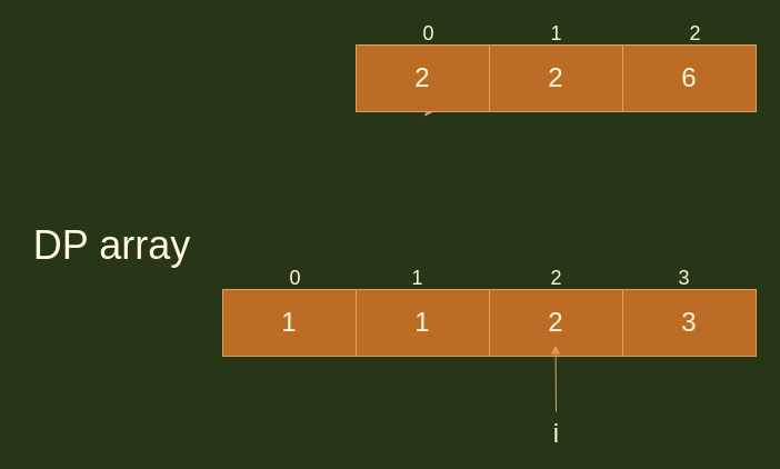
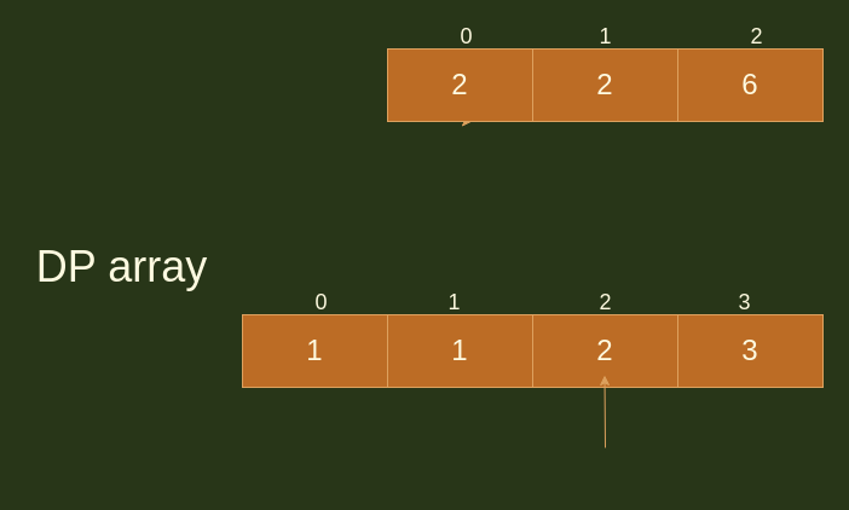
  <mxCell id="0" />
  <mxCell id="1" parent="0" />
  <mxCell id="2" value="" style="group;fontColor=#FEFAE0;" vertex="1" connectable="0" parent="1"><mxGeometry x="200" y="260" width="480" height="60" as="geometry" /></mxCell>
  <mxCell id="3" value="&lt;font style=&quot;font-size: 24px&quot;&gt;1&lt;/font&gt;" style="whiteSpace=wrap;html=1;fillColor=#BC6C25;strokeColor=#DDA15E;fontColor=#FEFAE0;" vertex="1" parent="2"><mxGeometry width="120" height="60" as="geometry" /></mxCell>
  <mxCell id="4" value="&lt;font style=&quot;font-size: 24px&quot;&gt;1&lt;/font&gt;" style="whiteSpace=wrap;html=1;fillColor=#BC6C25;strokeColor=#DDA15E;fontColor=#FEFAE0;" vertex="1" parent="2"><mxGeometry x="120" width="120" height="60" as="geometry" /></mxCell>
  <mxCell id="5" value="&lt;span style=&quot;font-size: 24px&quot;&gt;2&lt;/span&gt;" style="whiteSpace=wrap;html=1;fillColor=#BC6C25;strokeColor=#DDA15E;fontColor=#FEFAE0;" vertex="1" parent="2"><mxGeometry x="240" width="120" height="60" as="geometry" /></mxCell>
  <mxCell id="6" value="&lt;span style=&quot;font-size: 24px&quot;&gt;3&lt;/span&gt;" style="whiteSpace=wrap;html=1;fillColor=#BC6C25;strokeColor=#DDA15E;fontColor=#FEFAE0;" vertex="1" parent="2"><mxGeometry x="360" width="120" height="60" as="geometry" /></mxCell>
  <mxCell id="7" value="&lt;font style=&quot;font-size: 36px&quot;&gt;DP array&lt;/font&gt;" style="text;html=1;align=center;verticalAlign=middle;resizable=0;points=[];autosize=1;fontColor=#FEFAE0;" vertex="1" parent="1"><mxGeometry x="20" y="205" width="160" height="30" as="geometry" /></mxCell>
  <mxCell id="8" value="" style="group;fontColor=#FEFAE0;" vertex="1" connectable="0" parent="1"><mxGeometry x="320" y="40" width="360" height="60" as="geometry" /></mxCell>
  <mxCell id="9" style="edgeStyle=orthogonalEdgeStyle;rounded=0;orthogonalLoop=1;jettySize=auto;html=1;exitX=0.5;exitY=1;exitDx=0;exitDy=0;strokeColor=#DDA15E;fontColor=#FEFAE0;labelBackgroundColor=#283618;" edge="1" parent="8" source="10"><mxGeometry relative="1" as="geometry"><mxPoint x="70" y="60" as="targetPoint" /></mxGeometry></mxCell>
  <mxCell id="10" value="&lt;font style=&quot;font-size: 24px&quot;&gt;2&lt;/font&gt;" style="whiteSpace=wrap;html=1;fillColor=#BC6C25;strokeColor=#DDA15E;fontColor=#FEFAE0;" vertex="1" parent="8"><mxGeometry width="120" height="60" as="geometry" /></mxCell>
  <mxCell id="11" value="&lt;font style=&quot;font-size: 24px&quot;&gt;2&lt;/font&gt;" style="whiteSpace=wrap;html=1;fillColor=#BC6C25;strokeColor=#DDA15E;fontColor=#FEFAE0;" vertex="1" parent="8"><mxGeometry x="120" width="120" height="60" as="geometry" /></mxCell>
  <mxCell id="12" value="&lt;font style=&quot;font-size: 24px&quot;&gt;6&lt;/font&gt;" style="whiteSpace=wrap;html=1;fillColor=#BC6C25;strokeColor=#DDA15E;fontColor=#FEFAE0;" vertex="1" parent="8"><mxGeometry x="240" width="120" height="60" as="geometry" /></mxCell>
  <mxCell id="13" value="&lt;font style=&quot;font-size: 18px&quot;&gt;0&lt;/font&gt;" style="text;html=1;align=center;verticalAlign=middle;resizable=0;points=[];autosize=1;fontColor=#FEFAE0;" vertex="1" parent="1"><mxGeometry x="250" y="240" width="30" height="20" as="geometry" /></mxCell>
  <mxCell id="14" value="&lt;span style=&quot;font-size: 18px&quot;&gt;1&lt;/span&gt;" style="text;html=1;align=center;verticalAlign=middle;resizable=0;points=[];autosize=1;fontColor=#FEFAE0;" vertex="1" parent="1"><mxGeometry x="360" y="240" width="30" height="20" as="geometry" /></mxCell>
  <mxCell id="15" value="&lt;span style=&quot;font-size: 18px&quot;&gt;2&lt;/span&gt;" style="text;html=1;align=center;verticalAlign=middle;resizable=0;points=[];autosize=1;fontColor=#FEFAE0;" vertex="1" parent="1"><mxGeometry x="485" y="240" width="30" height="20" as="geometry" /></mxCell>
  <mxCell id="16" value="&lt;span style=&quot;font-size: 18px&quot;&gt;3&lt;/span&gt;&lt;span style=&quot;color: rgba(0 , 0 , 0 , 0) ; font-family: monospace ; font-size: 0px&quot;&gt;%3CmxGraphModel%3E%3Croot%3E%3CmxCell%20id%3D%220%22%2F%3E%3CmxCell%20id%3D%221%22%20parent%3D%220%22%2F%3E%3CmxCell%20id%3D%222%22%20value%3D%22%26lt%3Bfont%20style%3D%26quot%3Bfont-size%3A%2018px%26quot%3B%26gt%3B0%26lt%3B%2Ffont%26gt%3B%22%20style%3D%22text%3Bhtml%3D1%3Balign%3Dcenter%3BverticalAlign%3Dmiddle%3Bresizable%3D0%3Bpoints%3D%5B%5D%3Bautosize%3D1%3BfontColor%3D%23FEFAE0%3B%22%20vertex%3D%221%22%20parent%3D%221%22%3E%3CmxGeometry%20x%3D%22250%22%20y%3D%22330%22%20width%3D%2230%22%20height%3D%2220%22%20as%3D%22geometry%22%2F%3E%3C%2FmxCell%3E%3C%2Froot%3E%3C%2FmxGraphModel%3E&lt;/span&gt;" style="text;html=1;align=center;verticalAlign=middle;resizable=0;points=[];autosize=1;fontColor=#FEFAE0;" vertex="1" parent="1"><mxGeometry x="600" y="235" width="30" height="30" as="geometry" /></mxCell>
  <mxCell id="17" value="&lt;font style=&quot;font-size: 18px&quot;&gt;0&lt;/font&gt;" style="text;html=1;align=center;verticalAlign=middle;resizable=0;points=[];autosize=1;fontColor=#FEFAE0;" vertex="1" parent="1"><mxGeometry x="370" y="20" width="30" height="20" as="geometry" /></mxCell>
  <mxCell id="18" value="&lt;span style=&quot;font-size: 18px&quot;&gt;1&lt;/span&gt;" style="text;html=1;align=center;verticalAlign=middle;resizable=0;points=[];autosize=1;fontColor=#FEFAE0;" vertex="1" parent="1"><mxGeometry x="485" y="20" width="30" height="20" as="geometry" /></mxCell>
  <mxCell id="19" value="&lt;span style=&quot;font-size: 18px&quot;&gt;2&lt;/span&gt;" style="text;html=1;align=center;verticalAlign=middle;resizable=0;points=[];autosize=1;fontColor=#FEFAE0;" vertex="1" parent="1"><mxGeometry x="610" y="20" width="30" height="20" as="geometry" /></mxCell>
  <mxCell id="20" value="" style="group" vertex="1" connectable="0" parent="1"><mxGeometry x="490" y="310" width="20" height="90" as="geometry" /></mxCell>
  <mxCell id="21" value="" style="endArrow=classic;html=1;strokeColor=#DDA15E;fontColor=#FEFAE0;labelBackgroundColor=#283618;" edge="1" parent="20"><mxGeometry width="50" height="50" relative="1" as="geometry"><mxPoint x="10" y="60" as="sourcePoint" /><mxPoint x="9.5" as="targetPoint" /></mxGeometry></mxCell>
- <mxCell id="22" value="&lt;span style=&quot;font-size: 24px&quot;&gt;i&lt;/span&gt;" style="text;html=1;align=center;verticalAlign=middle;resizable=0;points=[];autosize=1;fontColor=#FEFAE0;" vertex="1" parent="20"><mxGeometry y="70" width="20" height="20" as="geometry" /></mxCell>
